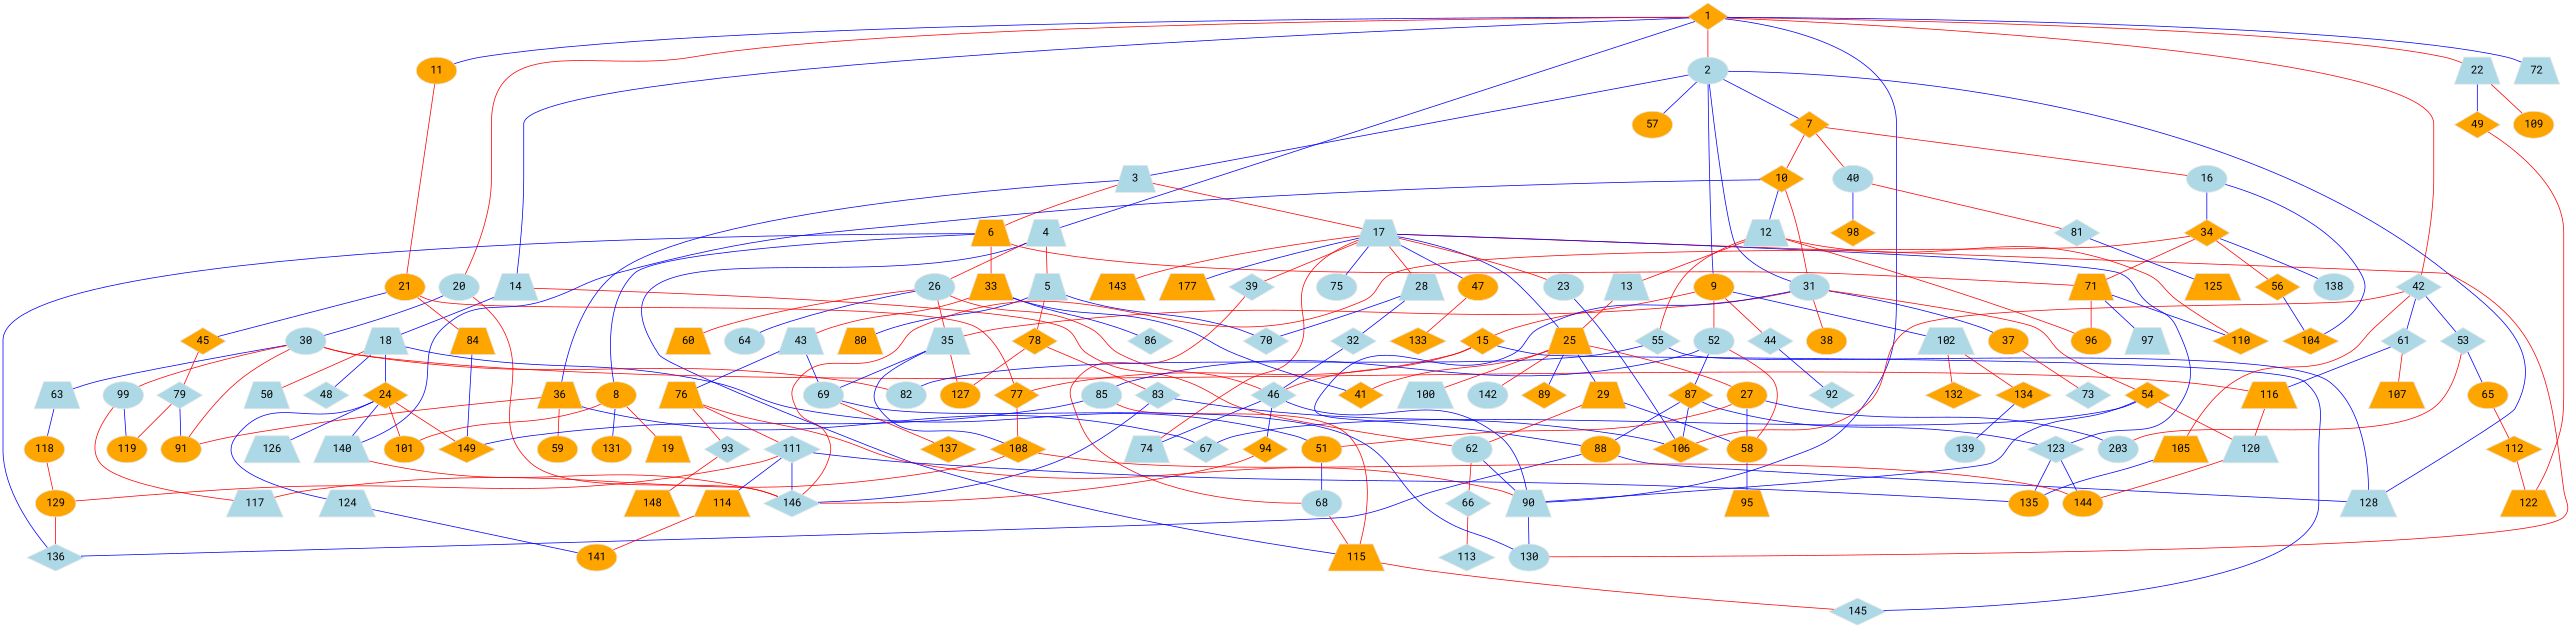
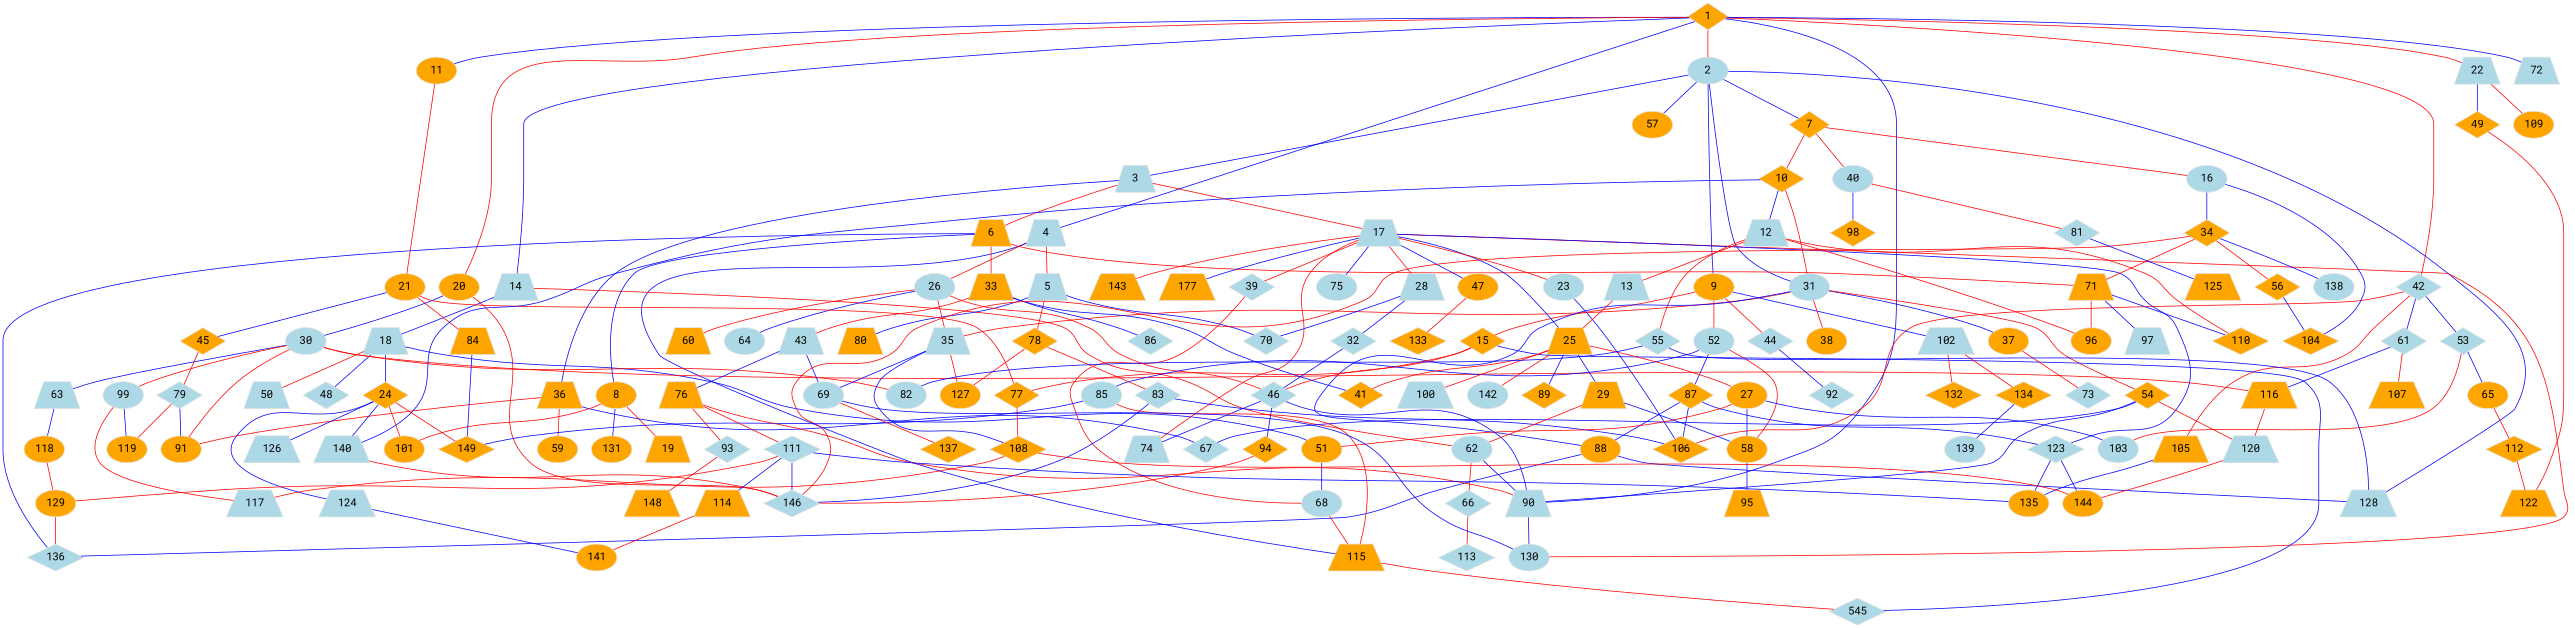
  graph {
    fontname="Roboto Mono"
    node [color=gray90 fillcolor=orange fontname="Roboto Mono" shape=diamond style=filled]
    edge [color=red fontname="Roboto Mono"]
    2 [fillcolor=lightblue shape=ellipse]
    1
    4 [fillcolor=lightblue shape=trapezium]
    11 [shape=ellipse]
    14 [fillcolor=lightblue shape=trapezium]
-   20 [fillcolor=lightblue shape=ellipse]
+   20 [shape=ellipse]
    22 [fillcolor=lightblue shape=trapezium]
    42 [fillcolor=lightblue]
    72 [fillcolor=lightblue shape=trapezium]
    90 [fillcolor=lightblue shape=trapezium]
    3 [fillcolor=lightblue shape=trapezium]
    7
    9 [shape=ellipse]
    31 [fillcolor=lightblue shape=ellipse]
    57 [shape=ellipse]
    128 [fillcolor=lightblue shape=trapezium]
    5 [fillcolor=lightblue shape=trapezium]
    26 [fillcolor=lightblue shape=ellipse]
    115 [shape=trapezium]
    21 [shape=ellipse]
    18 [fillcolor=lightblue shape=trapezium]
    62 [fillcolor=lightblue shape=ellipse]
    30 [fillcolor=lightblue shape=ellipse]
    146 [fillcolor=lightblue]
    49
    109 [shape=ellipse]
    106
    53 [fillcolor=lightblue]
    61 [fillcolor=lightblue]
    105 [shape=trapezium]
    130 [fillcolor=lightblue shape=ellipse]
    6 [shape=trapezium]
    17 [fillcolor=lightblue shape=trapezium]
    36 [shape=trapezium]
    10
    16 [fillcolor=lightblue shape=ellipse]
    40 [fillcolor=lightblue shape=ellipse]
    15
    44 [fillcolor=lightblue]
    52 [fillcolor=lightblue shape=ellipse]
    102 [fillcolor=lightblue shape=trapezium]
    35 [fillcolor=lightblue shape=trapezium]
    37 [shape=ellipse]
    38 [shape=ellipse]
    54
    88 [shape=ellipse]
    8 [shape=ellipse]
    33 [shape=trapezium]
    71 [shape=trapezium]
    136 [fillcolor=lightblue]
    25 [shape=trapezium]
    23 [fillcolor=lightblue shape=ellipse]
    28 [fillcolor=lightblue shape=trapezium]
    39 [fillcolor=lightblue]
    47 [shape=ellipse]
    74 [fillcolor=lightblue shape=trapezium]
    75 [fillcolor=lightblue shape=ellipse]
    123 [fillcolor=lightblue]
    143 [shape=trapezium]
    n60 [label=177 shape=trapezium]
    91 [shape=ellipse]
    59 [shape=ellipse]
    67 [fillcolor=lightblue]
    70 [fillcolor=lightblue]
    78
    80 [shape=trapezium]
    46 [fillcolor=lightblue]
    60 [shape=trapezium]
    64 [fillcolor=lightblue shape=ellipse]
-   145 [fillcolor=lightblue]
+   145 [fillcolor=lightblue label=545]
    127 [shape=ellipse]
    83 [fillcolor=lightblue]
    19 [shape=trapezium]
    101 [shape=ellipse]
    131 [shape=ellipse]
    41
    43 [fillcolor=lightblue shape=trapezium]
    86 [fillcolor=lightblue]
    96 [shape=ellipse]
    110
    97 [fillcolor=lightblue shape=trapezium]
    12 [fillcolor=lightblue shape=trapezium]
    140 [fillcolor=lightblue shape=trapezium]
    34
    104
    81 [fillcolor=lightblue]
    98
    77
    92 [fillcolor=lightblue]
    58 [shape=ellipse]
    85 [fillcolor=lightblue shape=ellipse]
    87
    132
    134
    13 [fillcolor=lightblue shape=trapezium]
    55 [fillcolor=lightblue]
    45
    84 [shape=trapezium]
    82 [fillcolor=lightblue shape=ellipse]
    27 [shape=ellipse]
    29 [shape=trapezium]
    89
    100 [fillcolor=lightblue shape=trapezium]
    142 [fillcolor=lightblue shape=ellipse]
    24
    48 [fillcolor=lightblue]
    50 [fillcolor=lightblue shape=trapezium]
    51 [shape=ellipse]
    66 [fillcolor=lightblue]
    94
    108
    56
    138 [fillcolor=lightblue shape=ellipse]
    32 [fillcolor=lightblue]
    68 [fillcolor=lightblue shape=ellipse]
    133
    135 [shape=ellipse]
    144 [shape=ellipse]
    124 [fillcolor=lightblue shape=trapezium]
    126 [fillcolor=lightblue shape=trapezium]
    149
    63 [fillcolor=lightblue shape=trapezium]
    99 [fillcolor=lightblue shape=ellipse]
    116 [shape=trapezium]
    79 [fillcolor=lightblue]
    122 [shape=trapezium]
    141 [shape=ellipse]
-   103 [fillcolor=lightblue shape=ellipse label=203]
+   103 [fillcolor=lightblue shape=ellipse]
    69 [fillcolor=lightblue shape=ellipse]
    95 [shape=trapezium]
    118 [shape=ellipse]
    119 [shape=ellipse]
    117 [fillcolor=lightblue shape=trapezium]
    120 [fillcolor=lightblue shape=trapezium]
    73 [fillcolor=lightblue]
    76 [shape=trapezium]
    137
    125 [shape=trapezium]
    65 [shape=ellipse]
    107 [shape=trapezium]
    93 [fillcolor=lightblue]
    111 [fillcolor=lightblue]
    112
    113 [fillcolor=lightblue]
    129 [shape=ellipse]
    148 [shape=trapezium]
    114 [shape=trapezium]
    139 [fillcolor=lightblue shape=ellipse]
    2 -- 3 [color=blue]
    2 -- 7 [color=blue]
    2 -- 9 [color=blue]
    2 -- 31 [color=blue]
    2 -- 57 [color=blue]
    2 -- 128 [color=blue]
    1 -- 2
    1 -- 4 [color=blue]
    1 -- 11 [color=blue]
    1 -- 14 [color=blue]
    1 -- 20
    1 -- 22
    1 -- 42
    1 -- 72 [color=blue]
    1 -- 90 [color=blue]
    4 -- 5
    4 -- 26
    4 -- 115 [color=blue]
    11 -- 21
    14 -- 18 [color=blue]
    14 -- 62
    20 -- 30 [color=blue]
    20 -- 146
    22 -- 49 [color=blue]
    22 -- 109
    42 -- 106
    42 -- 53 [color=blue]
    42 -- 61 [color=blue]
    42 -- 105
    90 -- 130 [color=blue]
    3 -- 6
    3 -- 17
    3 -- 36 [color=blue]
    7 -- 10
    7 -- 16
    7 -- 40
    9 -- 15
    9 -- 44
    9 -- 52
    9 -- 102 [color=blue]
    31 -- 35
    31 -- 37 [color=blue]
    31 -- 38
    31 -- 54
    31 -- 88 [color=blue]
    5 -- 70 [color=blue]
    5 -- 78
    5 -- 80 [color=blue]
    26 -- 35
    26 -- 46
    26 -- 60
    26 -- 64 [color=blue]
    115 -- 145
    21 -- 77
    21 -- 45 [color=blue]
    21 -- 84
    18 -- 24 [color=blue]
    18 -- 48 [color=blue]
    18 -- 50
    18 -- 51 [color=blue]
    62 -- 90 [color=blue]
    62 -- 66
    30 -- 91
    30 -- 82
    30 -- 63 [color=blue]
    30 -- 99
    30 -- 116
    49 -- 122
    53 -- 103
    53 -- 65 [color=blue]
    61 -- 116 [color=blue]
    61 -- 107
    105 -- 135 [color=blue]
    6 -- 8 [color=blue]
    6 -- 33
    6 -- 71
    6 -- 136 [color=blue]
    17 -- 130
    17 -- 25 [color=blue]
    17 -- 23
    17 -- 28
    17 -- 39
    17 -- 47 [color=blue]
    17 -- 74
    17 -- 75 [color=blue]
    17 -- 123 [color=blue]
    17 -- 143
    17 -- n60 [color=blue]
    36 -- 91
    36 -- 59
    36 -- 67 [color=blue]
    10 -- 31
    10 -- 12 [color=blue]
    10 -- 140 [color=blue]
    16 -- 34 [color=blue]
    16 -- 104 [color=blue]
    40 -- 81
    40 -- 98 [color=blue]
    15 -- 46
    15 -- 145 [color=blue]
    15 -- 77
    44 -- 92 [color=blue]
    52 -- 58
    52 -- 85 [color=blue]
    52 -- 87 [color=blue]
    102 -- 132
    102 -- 134
    35 -- 127
    35 -- 108 [color=blue]
    35 -- 69 [color=blue]
    37 -- 73
    54 -- 90 [color=blue]
    54 -- 67 [color=blue]
    54 -- 120
    88 -- 128 [color=blue]
    88 -- 136 [color=blue]
    8 -- 19
    8 -- 101
    8 -- 131 [color=blue]
    33 -- 41 [color=blue]
    33 -- 43
    33 -- 86 [color=blue]
    71 -- 96
    71 -- 110 [color=blue]
    71 -- 97 [color=blue]
    25 -- 41
    25 -- 27
    25 -- 29 [color=blue]
    25 -- 89 [color=blue]
    25 -- 100
    25 -- 142
    23 -- 106 [color=blue]
    28 -- 70 [color=blue]
    28 -- 32 [color=blue]
    39 -- 68
    47 -- 133
    123 -- 135 [color=blue]
    123 -- 144 [color=blue]
    78 -- 127
    78 -- 83
    46 -- 90 [color=blue]
    46 -- 74 [color=blue]
    46 -- 94 [color=blue]
    83 -- 146 [color=blue]
    83 -- 106 [color=blue]
    43 -- 69 [color=blue]
    43 -- 76 [color=blue]
    12 -- 96
    12 -- 110
    12 -- 13
    12 -- 55
    140 -- 146
    34 -- 146
    34 -- 71
    34 -- 56
    34 -- 138 [color=blue]
    81 -- 125 [color=blue]
    77 -- 108
    58 -- 95 [color=blue]
    85 -- 115
    85 -- 149 [color=blue]
    87 -- 106 [color=blue]
    87 -- 88 [color=blue]
    87 -- 123 [color=blue]
    134 -- 139 [color=blue]
    13 -- 25
    55 -- 128 [color=blue]
    55 -- 82 [color=blue]
    45 -- 79
    84 -- 149 [color=blue]
    27 -- 58 [color=blue]
    27 -- 51
    27 -- 103 [color=blue]
    29 -- 62
    29 -- 58 [color=blue]
    24 -- 101
    24 -- 140 [color=blue]
    24 -- 124 [color=blue]
    24 -- 126 [color=blue]
    24 -- 149
    51 -- 68 [color=blue]
    66 -- 113
    94 -- 146
    108 -- 144
    108 -- 117
    56 -- 104 [color=blue]
    32 -- 46 [color=blue]
    68 -- 115
    124 -- 141 [color=blue]
    63 -- 118 [color=blue]
    99 -- 119 [color=blue]
    99 -- 117
    116 -- 120
    79 -- 91 [color=blue]
    79 -- 119
    69 -- 130 [color=blue]
    69 -- 137
    118 -- 129
    120 -- 144
    76 -- 90
    76 -- 93
    76 -- 111
    65 -- 112
    93 -- 148
    111 -- 146 [color=blue]
    111 -- 135 [color=blue]
    111 -- 129
    111 -- 114 [color=blue]
    112 -- 122
    129 -- 136
    114 -- 141
  }
